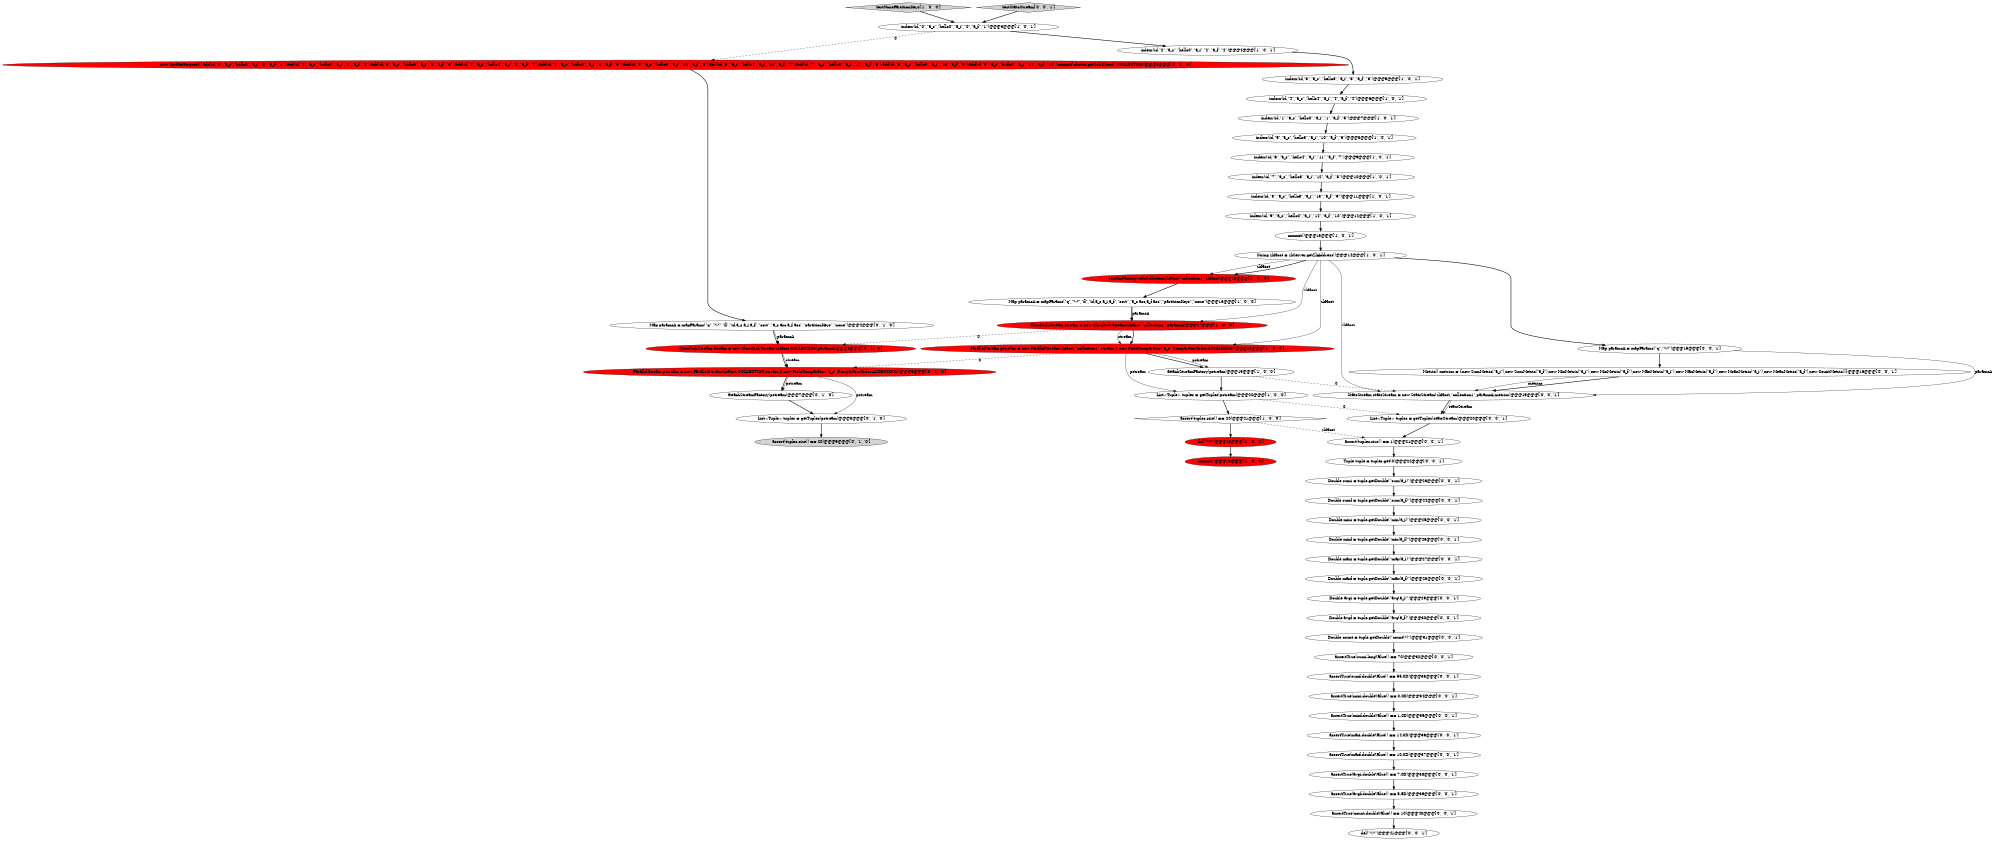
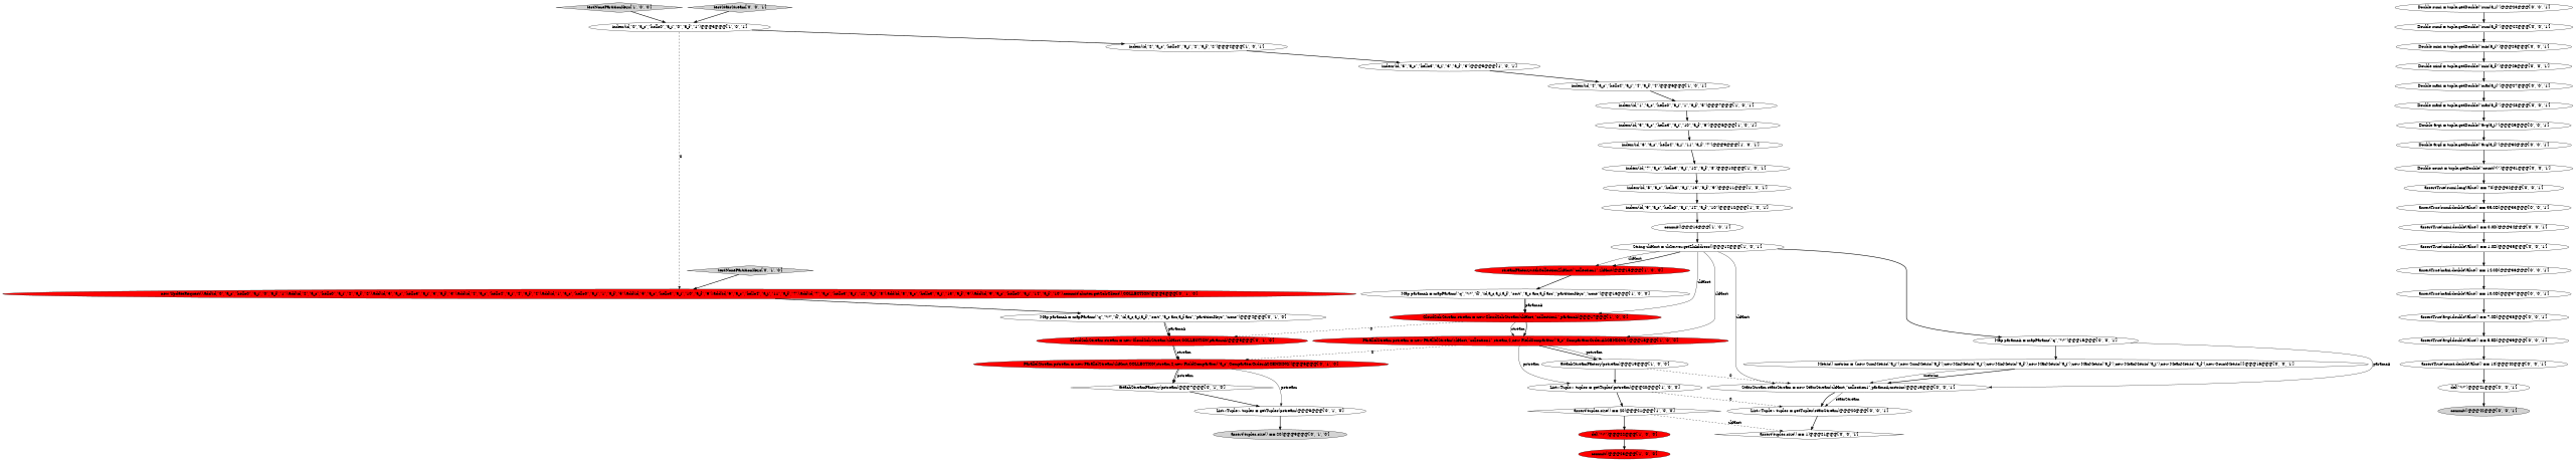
  digraph {
    node [fillcolor=white shape=ellipse style=filled]
    edge [style=bold]
+   n1 [fillcolor=lightgray label="testNonePartitionKeys['0', '1', '0']" shape=diamond]
    n2 [fillcolor=red label="new UpdateRequest().add(id,\"0\",\"a_s\",\"hello0\",\"a_i\",\"0\",\"a_f\",\"1\").add(id,\"2\",\"a_s\",\"hello0\",\"a_i\",\"2\",\"a_f\",\"2\").add(id,\"3\",\"a_s\",\"hello3\",\"a_i\",\"3\",\"a_f\",\"3\").add(id,\"4\",\"a_s\",\"hello4\",\"a_i\",\"4\",\"a_f\",\"4\").add(id,\"1\",\"a_s\",\"hello0\",\"a_i\",\"1\",\"a_f\",\"5\").add(id,\"5\",\"a_s\",\"hello3\",\"a_i\",\"10\",\"a_f\",\"6\").add(id,\"6\",\"a_s\",\"hello4\",\"a_i\",\"11\",\"a_f\",\"7\").add(id,\"7\",\"a_s\",\"hello3\",\"a_i\",\"12\",\"a_f\",\"8\").add(id,\"8\",\"a_s\",\"hello3\",\"a_i\",\"13\",\"a_f\",\"9\").add(id,\"9\",\"a_s\",\"hello0\",\"a_i\",\"14\",\"a_f\",\"10\").commit(cluster.getSolrClient(),COLLECTION)@@@3@@@['0', '1', '0']"]
    n3 [label="Map paramsA = mapParams(\"q\",\"*:*\",\"fl\",\"id,a_s,a_i,a_f\",\"sort\",\"a_s asc,a_f asc\",\"partitionKeys\",\"none\")@@@4@@@['0', '1', '0']"]
    n4 [label="List<Tuple> tuples = getTuples(pstream)@@@20@@@['1', '0', '0']"]
    n5 [label="List<Tuple> tuples = getTuples(statsStream)@@@20@@@['0', '0', '1']"]
    n6 [label="assert(tuples.size() == 20)@@@21@@@['1', '0', '0']" shape=diamond]
-   n7 [label="assert(tuples.size() == 1)@@@21@@@['0', '0', '1']"]
+   n7 [label="assert(tuples.size() == 1)@@@21@@@['0', '0', '1']" shape=diamond]
    n8 [fillcolor=red label="del(\"*:*\")@@@22@@@['1', '0', '0']"]
    n9 [label="assertTrue(count.doubleValue() == 10)@@@40@@@['0', '0', '1']"]
    n10 [label="del(\"*:*\")@@@41@@@['0', '0', '1']"]
+   n11 [fillcolor=lightgray label="commit()@@@42@@@['0', '0', '1']"]
    n12 [fillcolor=red label="ParallelStream pstream = new ParallelStream(zkHost,\"collection1\",stream,2,new FieldComparator(\"a_s\",ComparatorOrder.ASCENDING))@@@18@@@['1', '0', '0']"]
    n13 [label="attachStreamFactory(pstream)@@@19@@@['1', '0', '0']"]
    n14 [fillcolor=red label="ParallelStream pstream = new ParallelStream(zkHost,COLLECTION,stream,2,new FieldComparator(\"a_s\",ComparatorOrder.ASCENDING))@@@6@@@['0', '1', '0']"]
    n15 [label="StatsStream statsStream = new StatsStream(zkHost,\"collection1\",paramsA,metrics)@@@19@@@['0', '0', '1']"]
    n16 [label="List<Tuple> tuples = getTuples(pstream)@@@8@@@['0', '1', '0']"]
-   n17 [label="attachStreamFactory(pstream)@@@7@@@['0', '1', '0']"]
+   n17 [label="attachStreamFactory(pstream)@@@7@@@['0', '1', '0']" shape=diamond]
    n18 [fillcolor=red label="streamFactory.withCollectionZkHost(\"collection1\",zkHost)@@@15@@@['1', '0', '0']"]
    n19 [label="Map paramsA = mapParams(\"q\",\"*:*\",\"fl\",\"id,a_s,a_i,a_f\",\"sort\",\"a_s asc,a_f asc\",\"partitionKeys\",\"none\")@@@16@@@['1', '0', '0']"]
    n20 [fillcolor=red label="CloudSolrStream stream = new CloudSolrStream(zkHost,\"collection1\",paramsA)@@@17@@@['1', '0', '0']"]
    n21 [label="indexr(id,\"2\",\"a_s\",\"hello0\",\"a_i\",\"2\",\"a_f\",\"2\")@@@4@@@['1', '0', '1']"]
    n22 [label="indexr(id,\"3\",\"a_s\",\"hello3\",\"a_i\",\"3\",\"a_f\",\"3\")@@@5@@@['1', '0', '1']"]
    n23 [label="indexr(id,\"4\",\"a_s\",\"hello4\",\"a_i\",\"4\",\"a_f\",\"4\")@@@6@@@['1', '0', '1']"]
    n24 [label="assertTrue(avgf.doubleValue() == 5.5D)@@@39@@@['0', '0', '1']"]
    n25 [label="Double minf = tuple.getDouble(\"min(a_f)\")@@@26@@@['0', '0', '1']"]
    n26 [label="Double maxi = tuple.getDouble(\"max(a_i)\")@@@27@@@['0', '0', '1']"]
    n27 [label="Double maxf = tuple.getDouble(\"max(a_f)\")@@@28@@@['0', '0', '1']"]
    n28 [label="indexr(id,\"1\",\"a_s\",\"hello0\",\"a_i\",\"1\",\"a_f\",\"5\")@@@7@@@['1', '0', '1']"]
    n29 [label="indexr(id,\"5\",\"a_s\",\"hello3\",\"a_i\",\"10\",\"a_f\",\"6\")@@@8@@@['1', '0', '1']"]
    n30 [label="indexr(id,\"6\",\"a_s\",\"hello4\",\"a_i\",\"11\",\"a_f\",\"7\")@@@9@@@['1', '0', '1']"]
    n31 [label="Metric(( metrics = {new SumMetric(\"a_i\"),new SumMetric(\"a_f\"),new MinMetric(\"a_i\"),new MinMetric(\"a_f\"),new MaxMetric(\"a_i\"),new MaxMetric(\"a_f\"),new MeanMetric(\"a_i\"),new MeanMetric(\"a_f\"),new CountMetric()}@@@16@@@['0', '0', '1']"]
    n32 [label="assertTrue(sumi.longValue() == 70)@@@32@@@['0', '0', '1']"]
    n33 [label="assertTrue(sumf.doubleValue() == 55.0D)@@@33@@@['0', '0', '1']"]
    n34 [label="assertTrue(mini.doubleValue() == 0.0D)@@@34@@@['0', '0', '1']"]
    n35 [label="indexr(id,\"7\",\"a_s\",\"hello3\",\"a_i\",\"12\",\"a_f\",\"8\")@@@10@@@['1', '0', '1']"]
    n36 [fillcolor=lightgray label="testNonePartitionKeys['1', '0', '0']" shape=diamond]
    n37 [label="indexr(id,\"0\",\"a_s\",\"hello0\",\"a_i\",\"0\",\"a_f\",\"1\")@@@3@@@['1', '0', '1']"]
    n38 [fillcolor=lightgray label="testStatsStream['0', '0', '1']" shape=diamond]
    n39 [label="assertTrue(minf.doubleValue() == 1.0D)@@@35@@@['0', '0', '1']"]
    n40 [label="assertTrue(maxi.doubleValue() == 14.0D)@@@36@@@['0', '0', '1']"]
    n41 [label="assertTrue(maxf.doubleValue() == 10.0D)@@@37@@@['0', '0', '1']"]
    n42 [label="assertTrue(avgi.doubleValue() == 7.0D)@@@38@@@['0', '0', '1']"]
    n43 [label="indexr(id,\"8\",\"a_s\",\"hello3\",\"a_i\",\"13\",\"a_f\",\"9\")@@@11@@@['1', '0', '1']"]
    n44 [label="indexr(id,\"9\",\"a_s\",\"hello0\",\"a_i\",\"14\",\"a_f\",\"10\")@@@12@@@['1', '0', '1']"]
    n45 [label="commit()@@@13@@@['1', '0', '1']"]
    n46 [fillcolor=lightgray label="assert(tuples.size() == 20)@@@9@@@['0', '1', '0']"]
    n47 [label="Double mini = tuple.getDouble(\"min(a_i)\")@@@25@@@['0', '0', '1']"]
    n48 [label="Map paramsA = mapParams(\"q\",\"*:*\")@@@15@@@['0', '0', '1']"]
    n49 [label="Double sumf = tuple.getDouble(\"sum(a_f)\")@@@24@@@['0', '0', '1']"]
-   n50 [label="Tuple tuple = tuples.get(0)@@@22@@@['0', '0', '1']"]
    n51 [label="Double sumi = tuple.getDouble(\"sum(a_i)\")@@@23@@@['0', '0', '1']"]
    n52 [fillcolor=red label="CloudSolrStream stream = new CloudSolrStream(zkHost,COLLECTION,paramsA)@@@5@@@['0', '1', '0']"]
    n53 [label="Double avgf = tuple.getDouble(\"avg(a_f)\")@@@30@@@['0', '0', '1']"]
    n54 [label="Double count = tuple.getDouble(\"count(*)\")@@@31@@@['0', '0', '1']"]
    n55 [fillcolor=red label="commit()@@@23@@@['1', '0', '0']"]
    n56 [label="Double avgi = tuple.getDouble(\"avg(a_i)\")@@@29@@@['0', '0', '1']"]
    n57 [label="String zkHost = zkServer.getZkAddress()@@@14@@@['1', '0', '1']"]
+   n1 -> n2
    n2 -> n3
    n3 -> n52
    n3 -> n52 [label=paramsA style=solid]
    n4 -> n5 [label=0 style=dashed]
    n4 -> n6
    n5 -> n7
    n6 -> n7 [label=zkHost style=dashed]
    n6 -> n8
-   n7 -> n50
    n8 -> n55
    n9 -> n10
+   n10 -> n11
    n12 -> n4 [label=pstream style=solid]
    n12 -> n13
    n12 -> n13 [label=pstream style=solid]
    n12 -> n14 [label=0 style=dashed]
    n13 -> n4
    n13 -> n15 [label=0 style=dashed]
    n14 -> n16 [label=pstream style=solid]
    n14 -> n17
    n14 -> n17 [label=pstream style=solid]
    n15 -> n5
    n15 -> n5 [label=statsStream style=solid]
    n16 -> n46
    n17 -> n16
    n18 -> n19
    n19 -> n20
    n19 -> n20 [label=paramsA style=solid]
    n20 -> n12
    n20 -> n12 [label=stream style=solid]
    n20 -> n52 [label=0 style=dashed]
    n21 -> n22
    n22 -> n23
    n23 -> n28
    n24 -> n9
    n25 -> n26
    n26 -> n27
    n27 -> n56
    n28 -> n29
    n29 -> n30
    n30 -> n35
    n31 -> n15
    n31 -> n15 [label=metrics style=solid]
    n32 -> n33
    n33 -> n34
    n34 -> n39
    n35 -> n43
    n36 -> n37
    n37 -> n2 [label=0 style=dashed]
    n37 -> n21
    n38 -> n37
    n39 -> n40
    n40 -> n41
    n41 -> n42
    n42 -> n24
    n43 -> n44
    n44 -> n45
    n45 -> n57
    n47 -> n25
    n48 -> n15 [label=paramsA style=solid]
    n48 -> n31
    n49 -> n47
-   n50 -> n51
    n51 -> n49
    n52 -> n14
    n52 -> n14 [label=stream style=solid]
    n53 -> n54
    n54 -> n32
    n56 -> n53
    n57 -> n12 [label=zkHost style=solid]
    n57 -> n15 [label=zkHost style=solid]
    n57 -> n18 [label=zkHost style=solid]
    n57 -> n18
    n57 -> n20 [label=zkHost style=solid]
    n57 -> n48
  }
